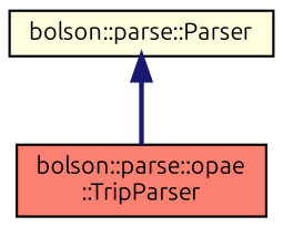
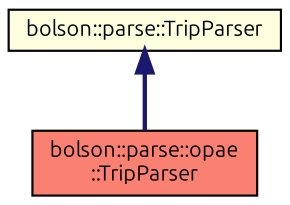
  digraph {
    fontname=Ubuntu
    node [color=black fontname=Ubuntu fontsize=10 shape=record style=filled]
    n1 [fillcolor=salmon fontcolor=black height=0.2 label="bolson::parse::opae\l::TripParser" width=0.4]
-   n2 [fillcolor=lightyellow height=0.2 label="bolson::parse::Parser" width=0.4]
+   n2 [fillcolor=lightyellow height=0.2 label="bolson::parse::TripParser" width=0.4]
    n2 -> n1 [color=midnightblue dir=back fontname=Ubuntu fontsize=10 labelfontname=Helvetica labelfontsize=10 style=bold]
  }
